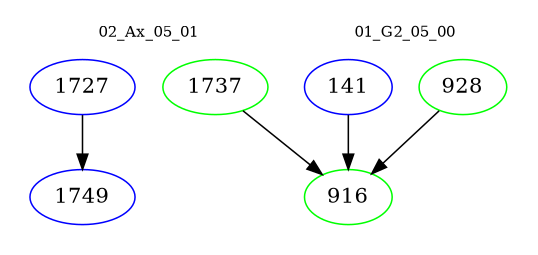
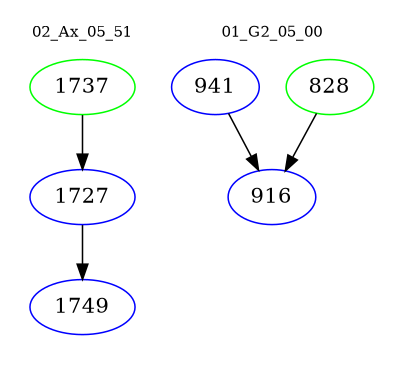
  digraph {
    node [color=blue]
    edge [color=black]
    n1 [color=green label=1737]
    n2 [label=1727]
    n3 [label=1749]
-   n4 [color=green label=928]
-   n5 [color=green label=916]
-   n6 [label=141]
+   n4 [color=green label=828]
+   n5 [label=916]
+   n6 [label=941]
    subgraph cluster_1 {
      color=white
      fontsize=10
-     label="02_Ax_05_01"
+     label="02_Ax_05_51"
      n1
      n2
      n3
    }
    subgraph cluster_2 {
      color=white
      fontsize=10
      label="01_G2_05_00"
      n4
      n5
      n6
    }
-   n1 -> n5
+   n1 -> n2
    n2 -> n3
    n4 -> n5
    n6 -> n5
  }
